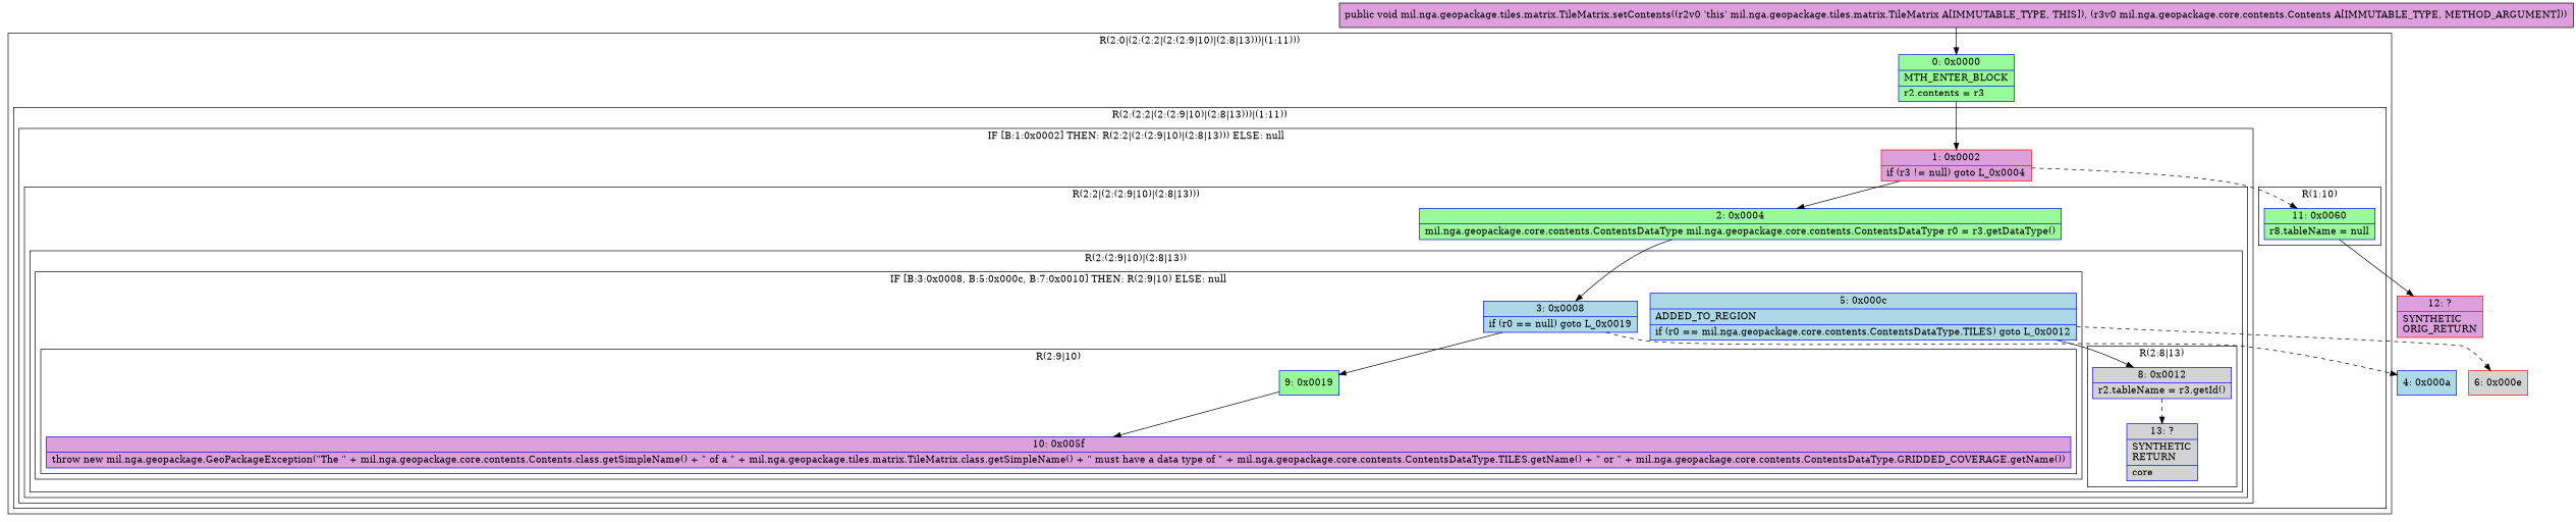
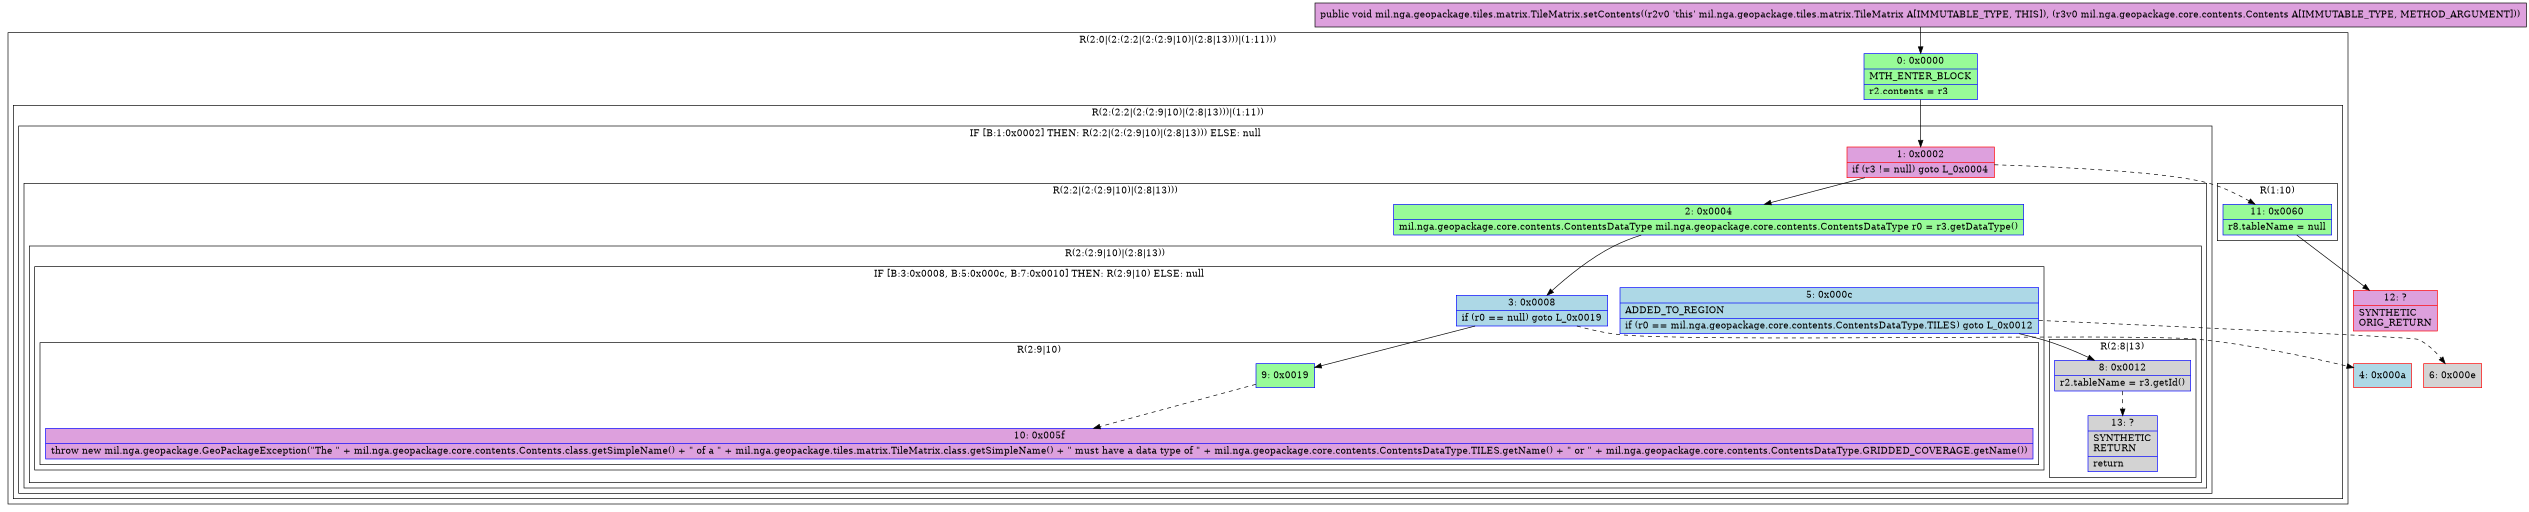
  digraph {
    node [color=blue fillcolor=palegreen shape=record style=filled]
    n1 [label="{9\:\ 0x0019}"]
    n2 [fillcolor=plum label="{10\:\ 0x005f|throw new mil.nga.geopackage.GeoPackageException(\"The \" + mil.nga.geopackage.core.contents.Contents.class.getSimpleName() + \" of a \" + mil.nga.geopackage.tiles.matrix.TileMatrix.class.getSimpleName() + \" must have a data type of \" + mil.nga.geopackage.core.contents.ContentsDataType.TILES.getName() + \" or \" + mil.nga.geopackage.core.contents.ContentsDataType.GRIDDED_COVERAGE.getName())\l}"]
    n3 [fillcolor=lightblue label="{3\:\ 0x0008|if (r0 == null) goto L_0x0019\l}"]
    n4 [fillcolor=lightblue label="{5\:\ 0x000c|ADDED_TO_REGION\l|if (r0 == mil.nga.geopackage.core.contents.ContentsDataType.TILES) goto L_0x0012\l}"]
    n5 [fillcolor=lightgrey label="{8\:\ 0x0012|r2.tableName = r3.getId()\l}"]
-   n6 [fillcolor=lightgrey label="{13\:\ ?|SYNTHETIC\lRETURN\l|core\l}"]
+   n6 [fillcolor=lightgrey label="{13\:\ ?|SYNTHETIC\lRETURN\l|return\l}"]
    n7 [label="{2\:\ 0x0004|mil.nga.geopackage.core.contents.ContentsDataType mil.nga.geopackage.core.contents.ContentsDataType r0 = r3.getDataType()\l}"]
    n8 [color=red fillcolor=plum label="{1\:\ 0x0002|if (r3 != null) goto L_0x0004\l}"]
    n9 [label="{11\:\ 0x0060|r8.tableName = null\l}"]
    n10 [label="{0\:\ 0x0000|MTH_ENTER_BLOCK\l|r2.contents = r3\l}"]
-   n11 [fillcolor=lightblue label="{4\:\ 0x000a}"]
+   n11 [color=red fillcolor=lightblue label="{4\:\ 0x000a}"]
    n12 [color=red fillcolor=lightgrey label="{6\:\ 0x000e}"]
    n13 [color=red fillcolor=plum label="{12\:\ ?|SYNTHETIC\lORIG_RETURN\l}"]
    n14 [fillcolor=plum label="{public void mil.nga.geopackage.tiles.matrix.TileMatrix.setContents((r2v0 'this' mil.nga.geopackage.tiles.matrix.TileMatrix A[IMMUTABLE_TYPE, THIS]), (r3v0 mil.nga.geopackage.core.contents.Contents A[IMMUTABLE_TYPE, METHOD_ARGUMENT])) }" color=""]
    subgraph cluster_1 {
      label="R(2:0|(2:(2:2|(2:(2:9|10)|(2:8|13)))|(1:11)))"
      n10
      subgraph cluster_2 {
        label="R(2:(2:2|(2:(2:9|10)|(2:8|13)))|(1:11))"
        subgraph cluster_3 {
          label="IF [B:1:0x0002] THEN: R(2:2|(2:(2:9|10)|(2:8|13))) ELSE: null"
          n8
          subgraph cluster_4 {
            label="R(2:2|(2:(2:9|10)|(2:8|13)))"
            n7
            subgraph cluster_5 {
              label="R(2:(2:9|10)|(2:8|13))"
              subgraph cluster_6 {
                label="IF [B:3:0x0008, B:5:0x000c, B:7:0x0010] THEN: R(2:9|10) ELSE: null"
                n3
                n4
                subgraph cluster_7 {
                  label="R(2:9|10)"
                  n1
                  n2
                }
              }
              subgraph cluster_8 {
                label="R(2:8|13)"
                n5
                n6
              }
            }
          }
        }
        subgraph cluster_9 {
          label="R(1:10)"
          n9
        }
      }
    }
-   n1 -> n2
+   n1 -> n2 [style=dashed]
    n3 -> n1
    n3 -> n11 [style=dashed]
    n4 -> n5
    n4 -> n12 [style=dashed]
    n5 -> n6 [style=dashed]
    n7 -> n3
    n8 -> n7
    n8 -> n9 [style=dashed]
    n9 -> n13
    n10 -> n8
    n14 -> n10
  }
